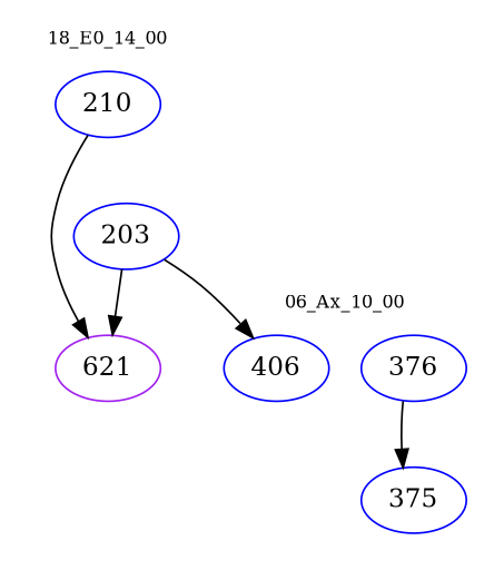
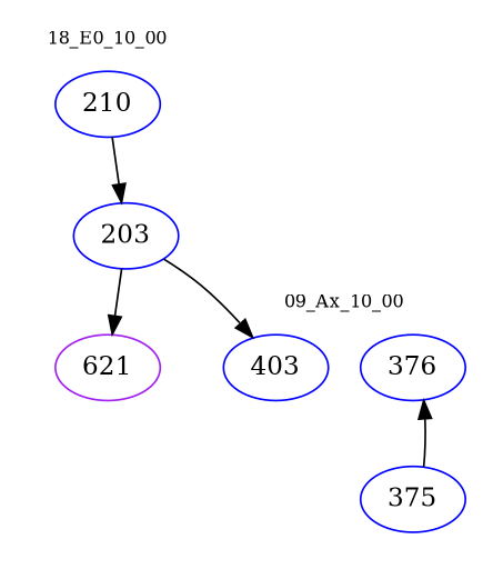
  digraph {
    node [color=blue]
    edge [color=black]
    n1 [label=376]
    n2 [label=375]
-   n3 [label=406]
+   n3 [label=403]
    n4 [label=210]
    n5 [label=203]
    n6 [color=purple label=621]
    subgraph cluster_1 {
      color=white
      fontsize=10
-     label="06_Ax_10_00"
+     label="09_Ax_10_00"
      n1
      n2
      n3
    }
    subgraph cluster_2 {
      color=white
      fontsize=10
-     label="18_E0_14_00"
+     label="18_E0_10_00"
      n4
      n5
      n6
    }
-   n1 -> n2
-   n4 -> n6
+   n2 -> n1
+   n4 -> n5
    n5 -> n3
    n5 -> n6
  }
